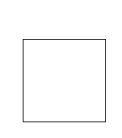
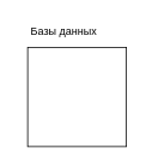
  <mxCell id="0" />
  <mxCell id="1" parent="0" />
  <mxCell id="2" value="" style="whiteSpace=wrap;html=1;aspect=fixed;" vertex="1" parent="1"><mxGeometry x="30" y="52" width="110" height="110" as="geometry" /></mxCell>
+ <mxCell id="3" value="Базы данных&lt;br&gt;" style="text;html=1;align=center;verticalAlign=middle;resizable=0;points=[];autosize=1;strokeColor=none;fillColor=none;" vertex="1" parent="1"><mxGeometry x="20" y="20" width="100" height="30" as="geometry" /></mxCell>
